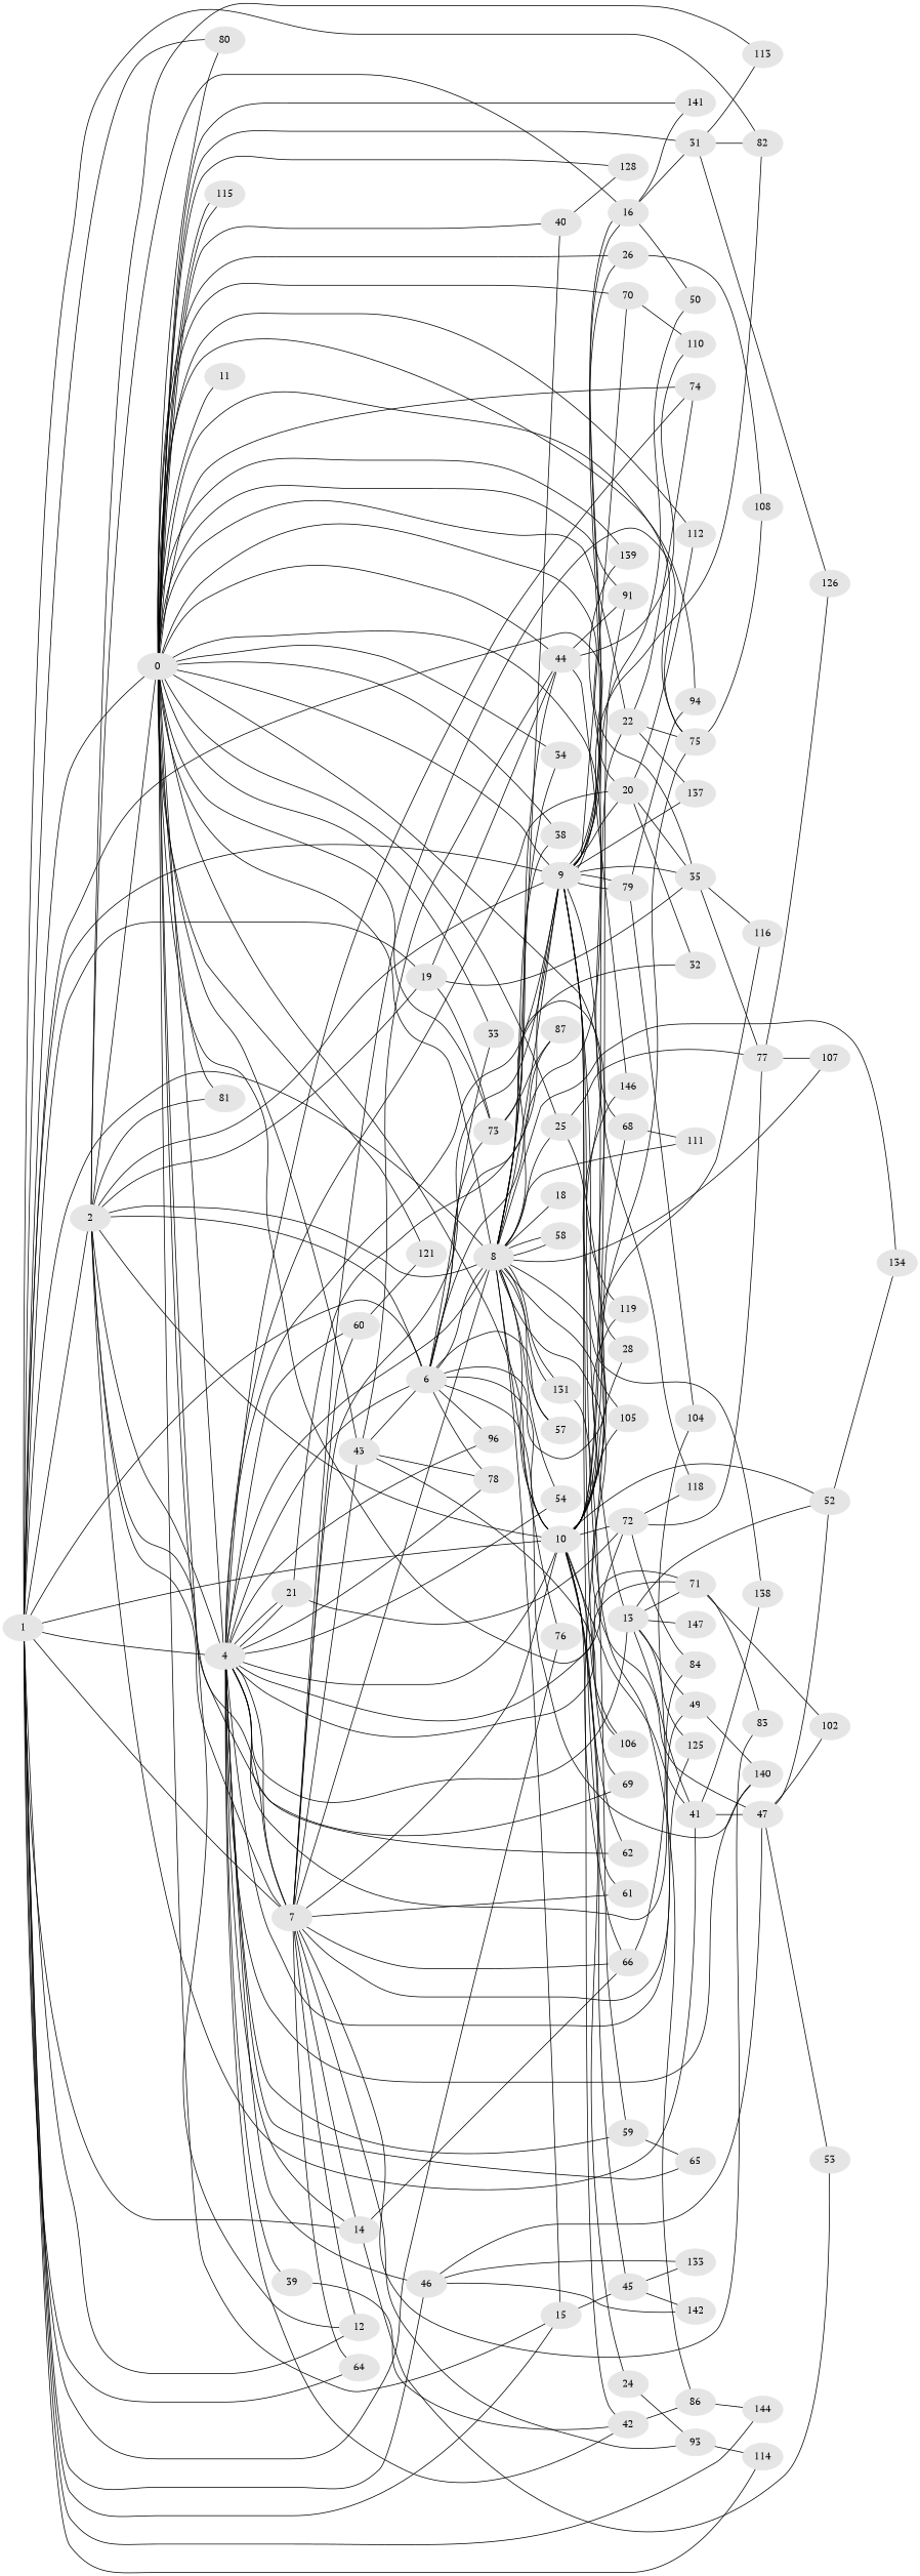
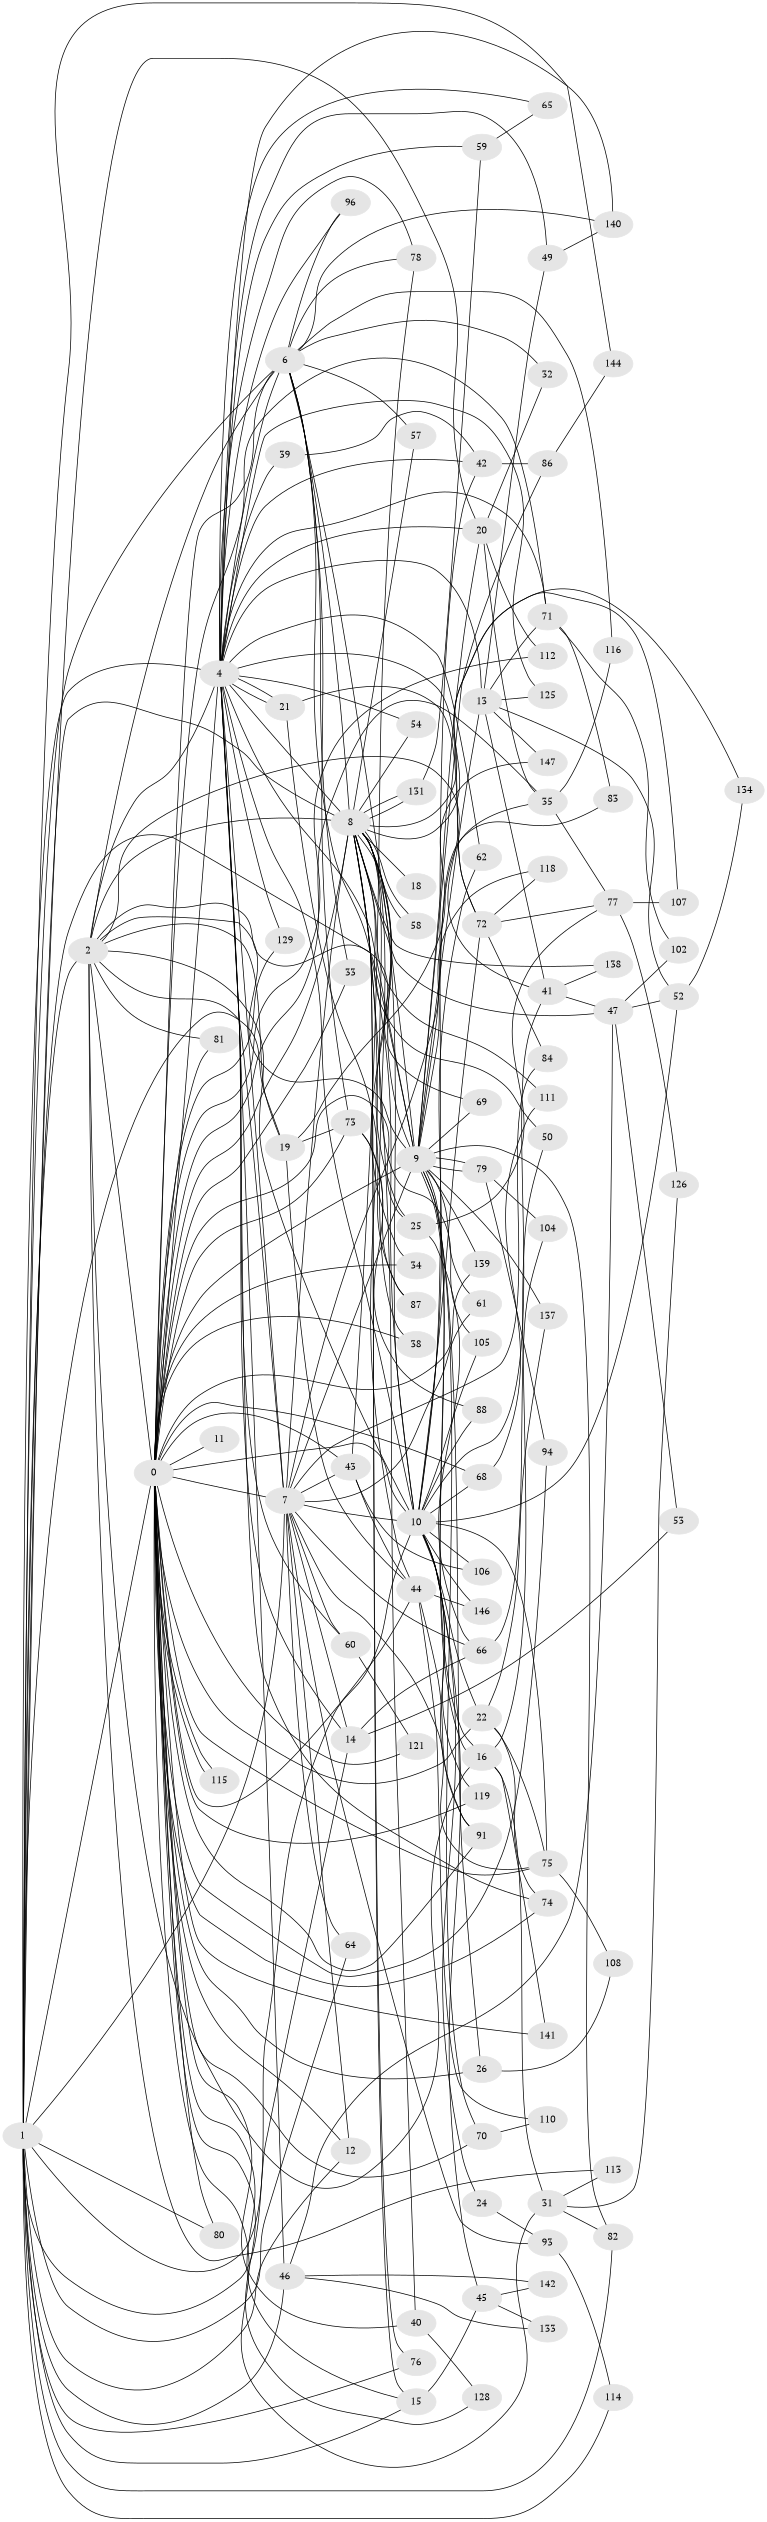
  graph {
    fontname="PT Serif"
    rankdir=LR
    node [color=gray90 fontname="PT Serif" style=filled]
    edge [fontname="PT Serif"]
    1 [super="+120"]
    2 [super="+123"]
    n3 [label=0 super="+5"]
    4 [super="+30"]
    6 [super="+28"]
    7 [super="+103"]
    8 [super="+23"]
    9 [super="+51"]
    10 [super="+17"]
    12 [super="+37"]
    14 [super="+29"]
    15 [super="+27"]
    19 [super="+100"]
    20 [super="+136"]
    46 [super="+127"]
    64
    76
    80
    82 [super="+98"]
    114
    144
    16 [super="+36"]
    41 [super="+63"]
    69
    81
    113
    11
    22 [super="+109"]
    25
    26
    31 [super="+132"]
    33
    34
    35 [super="+85"]
    38
    40 [super="+67"]
    43 [super="+48"]
    44 [super="+101"]
    68
    70
    71 [super="+95"]
    73
    74 [super="+135"]
    75 [super="+90"]
    91
    94 [super="+97"]
    112
    115
    119
    121
    128
+   129
    139
    141
    13
    21
    39
    42 [super="+145"]
    49
    54
    59
    60
    62
    65
    72 [super="+89"]
    78 [super="+122"]
    96
    125
    140 [super="+143"]
    32
    57
    116
    61
    66 [super="+92"]
    83
    84
    93
    18
    47 [super="+124"]
    50
    58
    105
    107 [super="+130"]
    111
    131
    134
    138
    79
    86
    118
    137
    24
    45 [super="+56"]
    52 [super="+55"]
-   88 [label=28]
+   88
    106
    146
    53
    n99 [label=147]
    133
    142
    77 [super="+99"]
    108
    126
    110
    102
    87
    104
    1 -- 2 [weight=2]
    1 -- n3 [weight=2]
    1 -- 4
    1 -- 6
    1 -- 7
    1 -- 8
    1 -- 9
    1 -- 10 [weight=2]
    1 -- 12
    1 -- 14
    1 -- 15
    1 -- 19
    1 -- 20
    1 -- 46 [weight=2]
    1 -- 64
    1 -- 76
    1 -- 80
    1 -- 82
    1 -- 114
    1 -- 144
    2 -- n3 [weight=2]
    2 -- 4
    2 -- 6
    2 -- 7
    2 -- 8
    2 -- 9
    2 -- 10 [weight=2]
    2 -- 19
    2 -- 16
    2 -- 41
    2 -- 69
    2 -- 81
    2 -- 113
    n3 -- 4 [weight=2]
-   43 -- 6 [weight=2]
+   n3 -- 6 [weight=2]
    n3 -- 7 [weight=2]
    n3 -- 8 [weight=2]
    n3 -- 9 [weight=2]
    n3 -- 10 [weight=2]
    n3 -- 12
    n3 -- 15
    n3 -- 80
    n3 -- 81
    n3 -- 11 [weight=2]
    n3 -- 22
    n3 -- 25
    n3 -- 26
    n3 -- 31 [weight=2]
    n3 -- 33
    n3 -- 34
    n3 -- 35
    n3 -- 38
    n3 -- 40 [weight=2]
    n3 -- 43
    n3 -- 44
    n3 -- 68
    n3 -- 70
    n3 -- 71
    n3 -- 73
    n3 -- 74
    n3 -- 75
    n3 -- 91
    n3 -- 94
    n3 -- 112
    n3 -- 115
    n3 -- 115
    n3 -- 119
    n3 -- 121
    n3 -- 128
+   n3 -- 129
    n3 -- 139
    n3 -- 141
    4 -- 6
    4 -- 7
    4 -- 8
    4 -- 9
    4 -- 10 [weight=2]
    4 -- 14
    4 -- 20
    4 -- 46
    4 -- 71
    4 -- 74
+   4 -- 129
    4 -- 13
    4 -- 21
    4 -- 21
    4 -- 39
    4 -- 42
    4 -- 49
    4 -- 54
    4 -- 59
    4 -- 60
    4 -- 62
    4 -- 65
    4 -- 72
    4 -- 78
    4 -- 96
    4 -- 125
    4 -- 140
    6 -- 8
    6 -- 9 [weight=3]
    6 -- 10
    6 -- 33
    6 -- 73
    6 -- 78
    6 -- 96
    6 -- 140
    6 -- 32
    6 -- 57
    6 -- 116
    7 -- 8
    7 -- 9 [weight=2]
    7 -- 10
    7 -- 12
    7 -- 14
    7 -- 64
    7 -- 43
    7 -- 75
    7 -- 60
    7 -- 61
    7 -- 66
    7 -- 83
    7 -- 84
    7 -- 93
    8 -- 9
    8 -- 10
    8 -- 15 [weight=2]
    8 -- 76
    8 -- 25
    8 -- 34
    8 -- 38
    8 -- 40
    8 -- 44
    8 -- 54
    8 -- 57
    8 -- 18
    8 -- 47
    8 -- 50
    8 -- 58
    8 -- 58
    8 -- 105
    8 -- 107
    8 -- 111
    8 -- 131
    8 -- 131
    8 -- 134
    8 -- 138
    9 -- 20
    9 -- 82
    9 -- 16
    9 -- 16
    9 -- 69
    9 -- 26
    9 -- 35
    9 -- 70
    9 -- 139
    9 -- 13
    9 -- 61
    9 -- 79
    9 -- 79
    9 -- 86
    9 -- 118
    9 -- 137
    10 -- 41
    10 -- 22
    10 -- 68
    10 -- 75
    10 -- 91
    10 -- 119
    10 -- 42
    10 -- 62
    10 -- 72
    10 -- 105
    10 -- 24
    10 -- 45
    10 -- 52
    10 -- 88
    10 -- 106
    10 -- 146
    14 -- 66
    14 -- 53
    15 -- 45 [weight=2]
    19 -- 44
    19 -- 73
-   19 -- 35
+   19 -- n99
    20 -- 35
    20 -- 112
    20 -- 32
    46 -- 47
    46 -- 133
    46 -- 142
    16 -- 31
    16 -- 141
    16 -- 50
    41 -- 47
    41 -- 138
    22 -- 74
    22 -- 75
    22 -- 137
    25 -- 66
    25 -- 77
    26 -- 108
    31 -- 82
    31 -- 113
    31 -- 126
    35 -- 116
    35 -- 77
    40 -- 128
    43 -- 44
    43 -- 78
    43 -- 106
    44 -- 91
    44 -- 146
    44 -- 110
    68 -- 111
    70 -- 110
    71 -- 83
    71 -- 102
    73 -- 88
    73 -- 87
    75 -- 108
    13 -- 41
    13 -- 71
    13 -- 49
    13 -- 125
    13 -- 52
    13 -- n99
    21 -- 72
    21 -- 87
    39 -- 42
    42 -- 86
    49 -- 140
    59 -- 65
    60 -- 121
    72 -- 84
    72 -- 118
    72 -- 77
    66 -- 104
    93 -- 114
    47 -- 52
    47 -- 53
    47 -- 102
    131 -- 59
    79 -- 94
    79 -- 104
    86 -- 144
    24 -- 93
    45 -- 133
    45 -- 142
    52 -- 134
    77 -- 107 [weight=2]
    77 -- 126
  }
